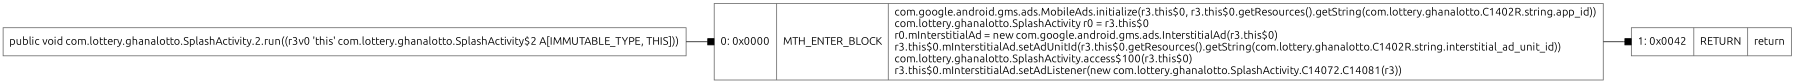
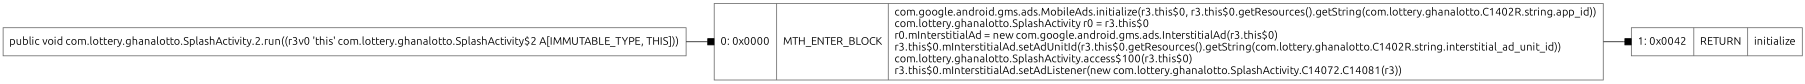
  digraph {
    rankdir=LR
    fontname=Ubuntu
    node [shape=record color=gray40 fontname=Ubuntu]
    edge [arrowhead=box fontname=Ubuntu]
    n1 [label="{0\:\ 0x0000|MTH_ENTER_BLOCK\l|com.google.android.gms.ads.MobileAds.initialize(r3.this$0, r3.this$0.getResources().getString(com.lottery.ghanalotto.C1402R.string.app_id))\lcom.lottery.ghanalotto.SplashActivity r0 = r3.this$0\lr0.mInterstitialAd = new com.google.android.gms.ads.InterstitialAd(r3.this$0)\lr3.this$0.mInterstitialAd.setAdUnitId(r3.this$0.getResources().getString(com.lottery.ghanalotto.C1402R.string.interstitial_ad_unit_id))\lcom.lottery.ghanalotto.SplashActivity.access$100(r3.this$0)\lr3.this$0.mInterstitialAd.setAdListener(new com.lottery.ghanalotto.SplashActivity.C14072.C14081(r3))\l}"]
-   n2 [label="{1\:\ 0x0042|RETURN\l|return\l}"]
+   n2 [label="{1\:\ 0x0042|RETURN\l|initialize\l}"]
    n3 [label="{public void com.lottery.ghanalotto.SplashActivity.2.run((r3v0 'this' com.lottery.ghanalotto.SplashActivity$2 A[IMMUTABLE_TYPE, THIS])) }"]
    n1 -> n2
    n3 -> n1
  }
